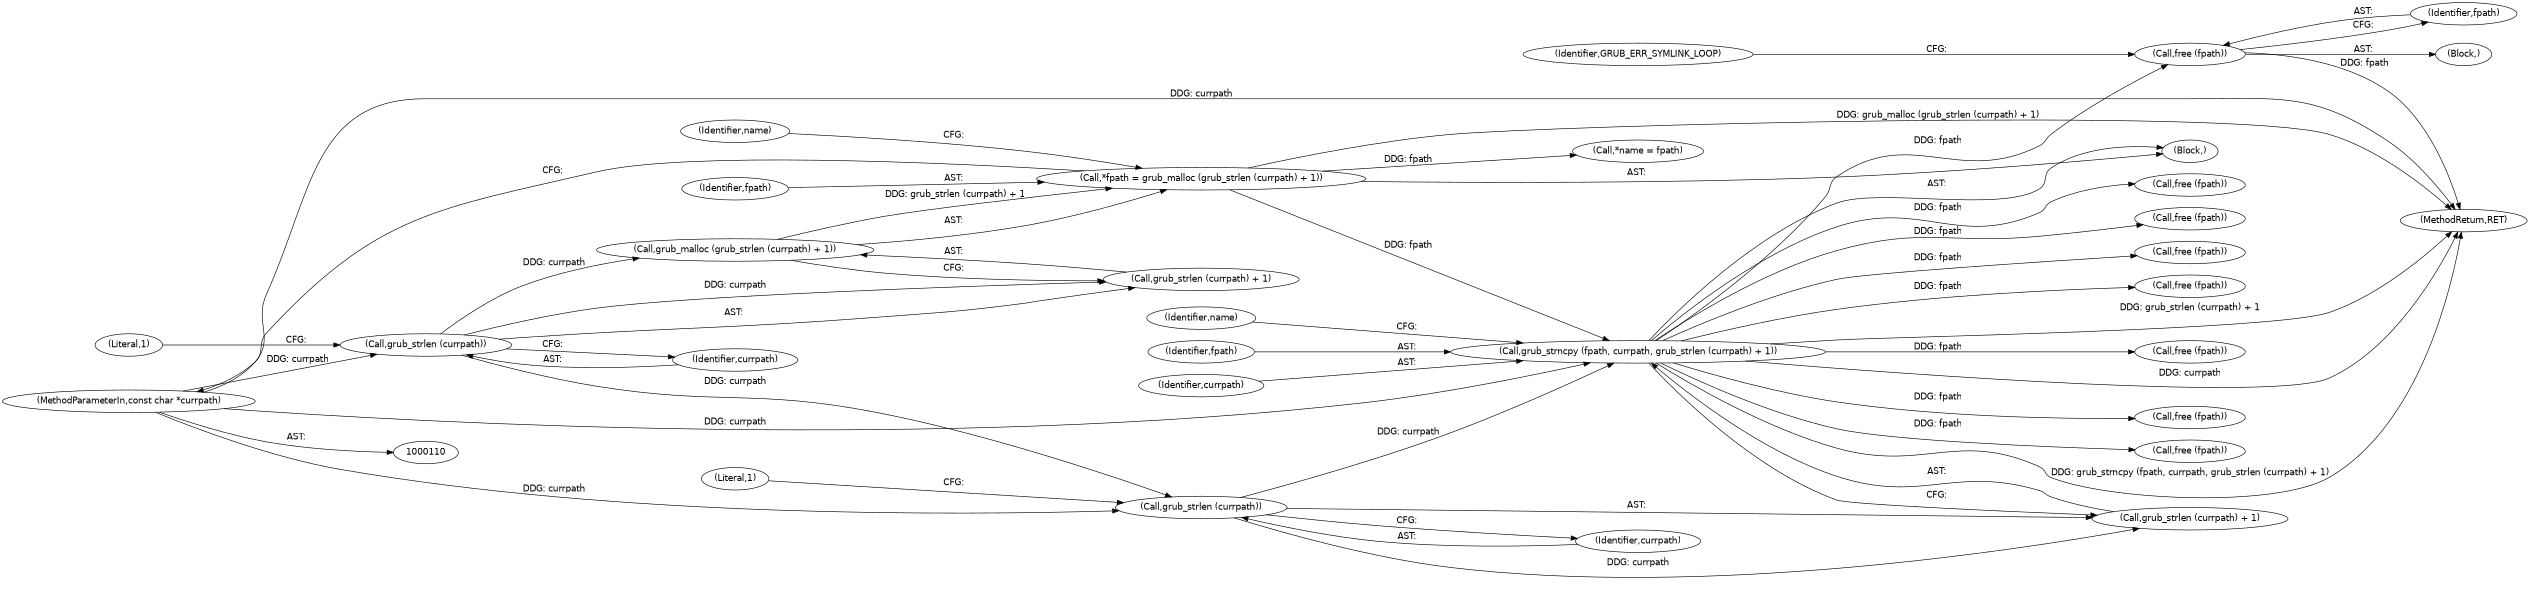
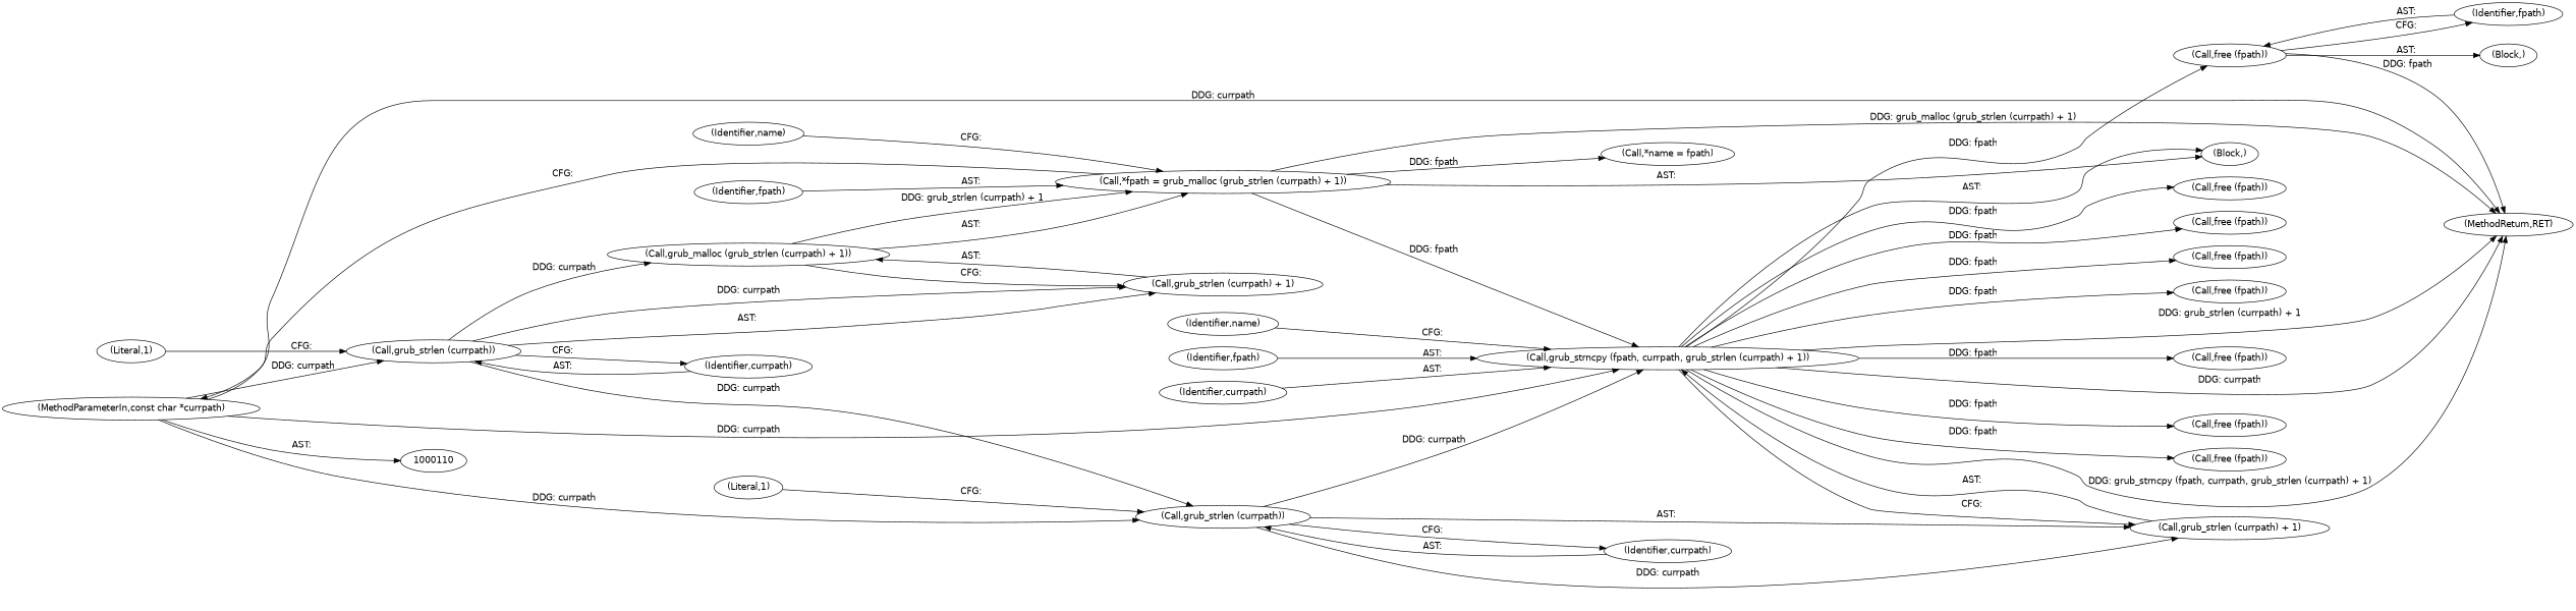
  digraph {
    fontname="DejaVu Sans"
    rankdir=LR
    node [fontname="DejaVu Sans"]
    edge [fontname="DejaVu Sans"]
    n1 [label="(Call,free (fpath))"]
    n2 [label="(MethodReturn,RET)"]
    n3 [label="(Identifier,fpath)"]
    n4 [label="(Block,)"]
    n5 [label="(Call,grub_strncpy (fpath, currpath, grub_strlen (currpath) + 1))"]
    n6 [label="(Call,free (fpath))"]
    n7 [label="(Call,free (fpath))"]
    n8 [label="(Call,free (fpath))"]
    n9 [label="(Call,free (fpath))"]
    n10 [label="(Call,grub_strlen (currpath) + 1)"]
    n11 [label="(Call,free (fpath))"]
    n12 [label="(Block,)"]
    n13 [label="(Call,free (fpath))"]
    n14 [label="(Call,free (fpath))"]
    n15 [label="(Call,*fpath = grub_malloc (grub_strlen (currpath) + 1))"]
    n16 [label="(Call,*name = fpath)"]
    n17 [label="(MethodParameterIn,const char *currpath)"]
    n18 [label="(Call,grub_malloc (grub_strlen (currpath) + 1))"]
    n19 [label="(Call,grub_strlen (currpath) + 1)"]
    n20 [label="(Call,grub_strlen (currpath))"]
    n21 [label="(Call,grub_strlen (currpath))"]
    n22 [label="(Identifier,currpath)"]
    n23 [label="(Identifier,currpath)"]
    1000110
    n25 [label="(Identifier,fpath)"]
-   n26 [label="(Identifier,GRUB_ERR_SYMLINK_LOOP)"]
    n27 [label="(Identifier,name)"]
    n28 [label="(Identifier,fpath)"]
    n29 [label="(Literal,1)"]
    n30 [label="(Identifier,name)"]
    n31 [label="(Literal,1)"]
    n32 [label="(Identifier,currpath)"]
    n1 -> n2 [label="DDG: fpath"]
    n1 -> n3 [label="CFG: "]
    n1 -> n4 [label="AST: "]
    n3 -> n1 [label="AST: "]
    n5 -> n1 [label="DDG: fpath"]
    n5 -> n2 [label="DDG: grub_strlen (currpath) + 1"]
    n5 -> n2 [label="DDG: currpath"]
    n5 -> n2 [label="DDG: grub_strncpy (fpath, currpath, grub_strlen (currpath) + 1)"]
    n5 -> n6 [label="DDG: fpath"]
    n5 -> n7 [label="DDG: fpath"]
    n5 -> n8 [label="DDG: fpath"]
    n5 -> n9 [label="DDG: fpath"]
    n5 -> n10 [label="CFG: "]
    n5 -> n11 [label="DDG: fpath"]
    n5 -> n12 [label="AST: "]
    n5 -> n13 [label="DDG: fpath"]
    n5 -> n14 [label="DDG: fpath"]
    n10 -> n5 [label="AST: "]
    n15 -> n2 [label="DDG: grub_malloc (grub_strlen (currpath) + 1)"]
    n15 -> n5 [label="DDG: fpath"]
    n15 -> n12 [label="AST: "]
    n15 -> n16 [label="DDG: fpath"]
    n15 -> n17 [label="CFG: "]
    n17 -> n2 [label="DDG: currpath"]
    n17 -> n5 [label="DDG: currpath"]
    n17 -> n20 [label="DDG: currpath"]
    n17 -> n21 [label="DDG: currpath"]
    n17 -> 1000110 [label="AST: "]
    n18 -> n15 [label="AST: "]
    n18 -> n15 [label="DDG: grub_strlen (currpath) + 1"]
    n18 -> n19 [label="CFG: "]
    n19 -> n18 [label="AST: "]
    n20 -> n18 [label="DDG: currpath"]
    n20 -> n19 [label="AST: "]
    n20 -> n19 [label="DDG: currpath"]
    n20 -> n21 [label="DDG: currpath"]
    n20 -> n22 [label="CFG: "]
    n21 -> n5 [label="DDG: currpath"]
    n21 -> n10 [label="AST: "]
    n21 -> n10 [label="DDG: currpath"]
    n21 -> n23 [label="CFG: "]
    n22 -> n20 [label="AST: "]
    n23 -> n21 [label="AST: "]
    n25 -> n15 [label="AST: "]
-   n26 -> n1 [label="CFG: "]
    n27 -> n5 [label="CFG: "]
    n28 -> n5 [label="AST: "]
    n29 -> n21 [label="CFG: "]
    n30 -> n15 [label="CFG: "]
    n31 -> n20 [label="CFG: "]
    n32 -> n5 [label="AST: "]
  }
